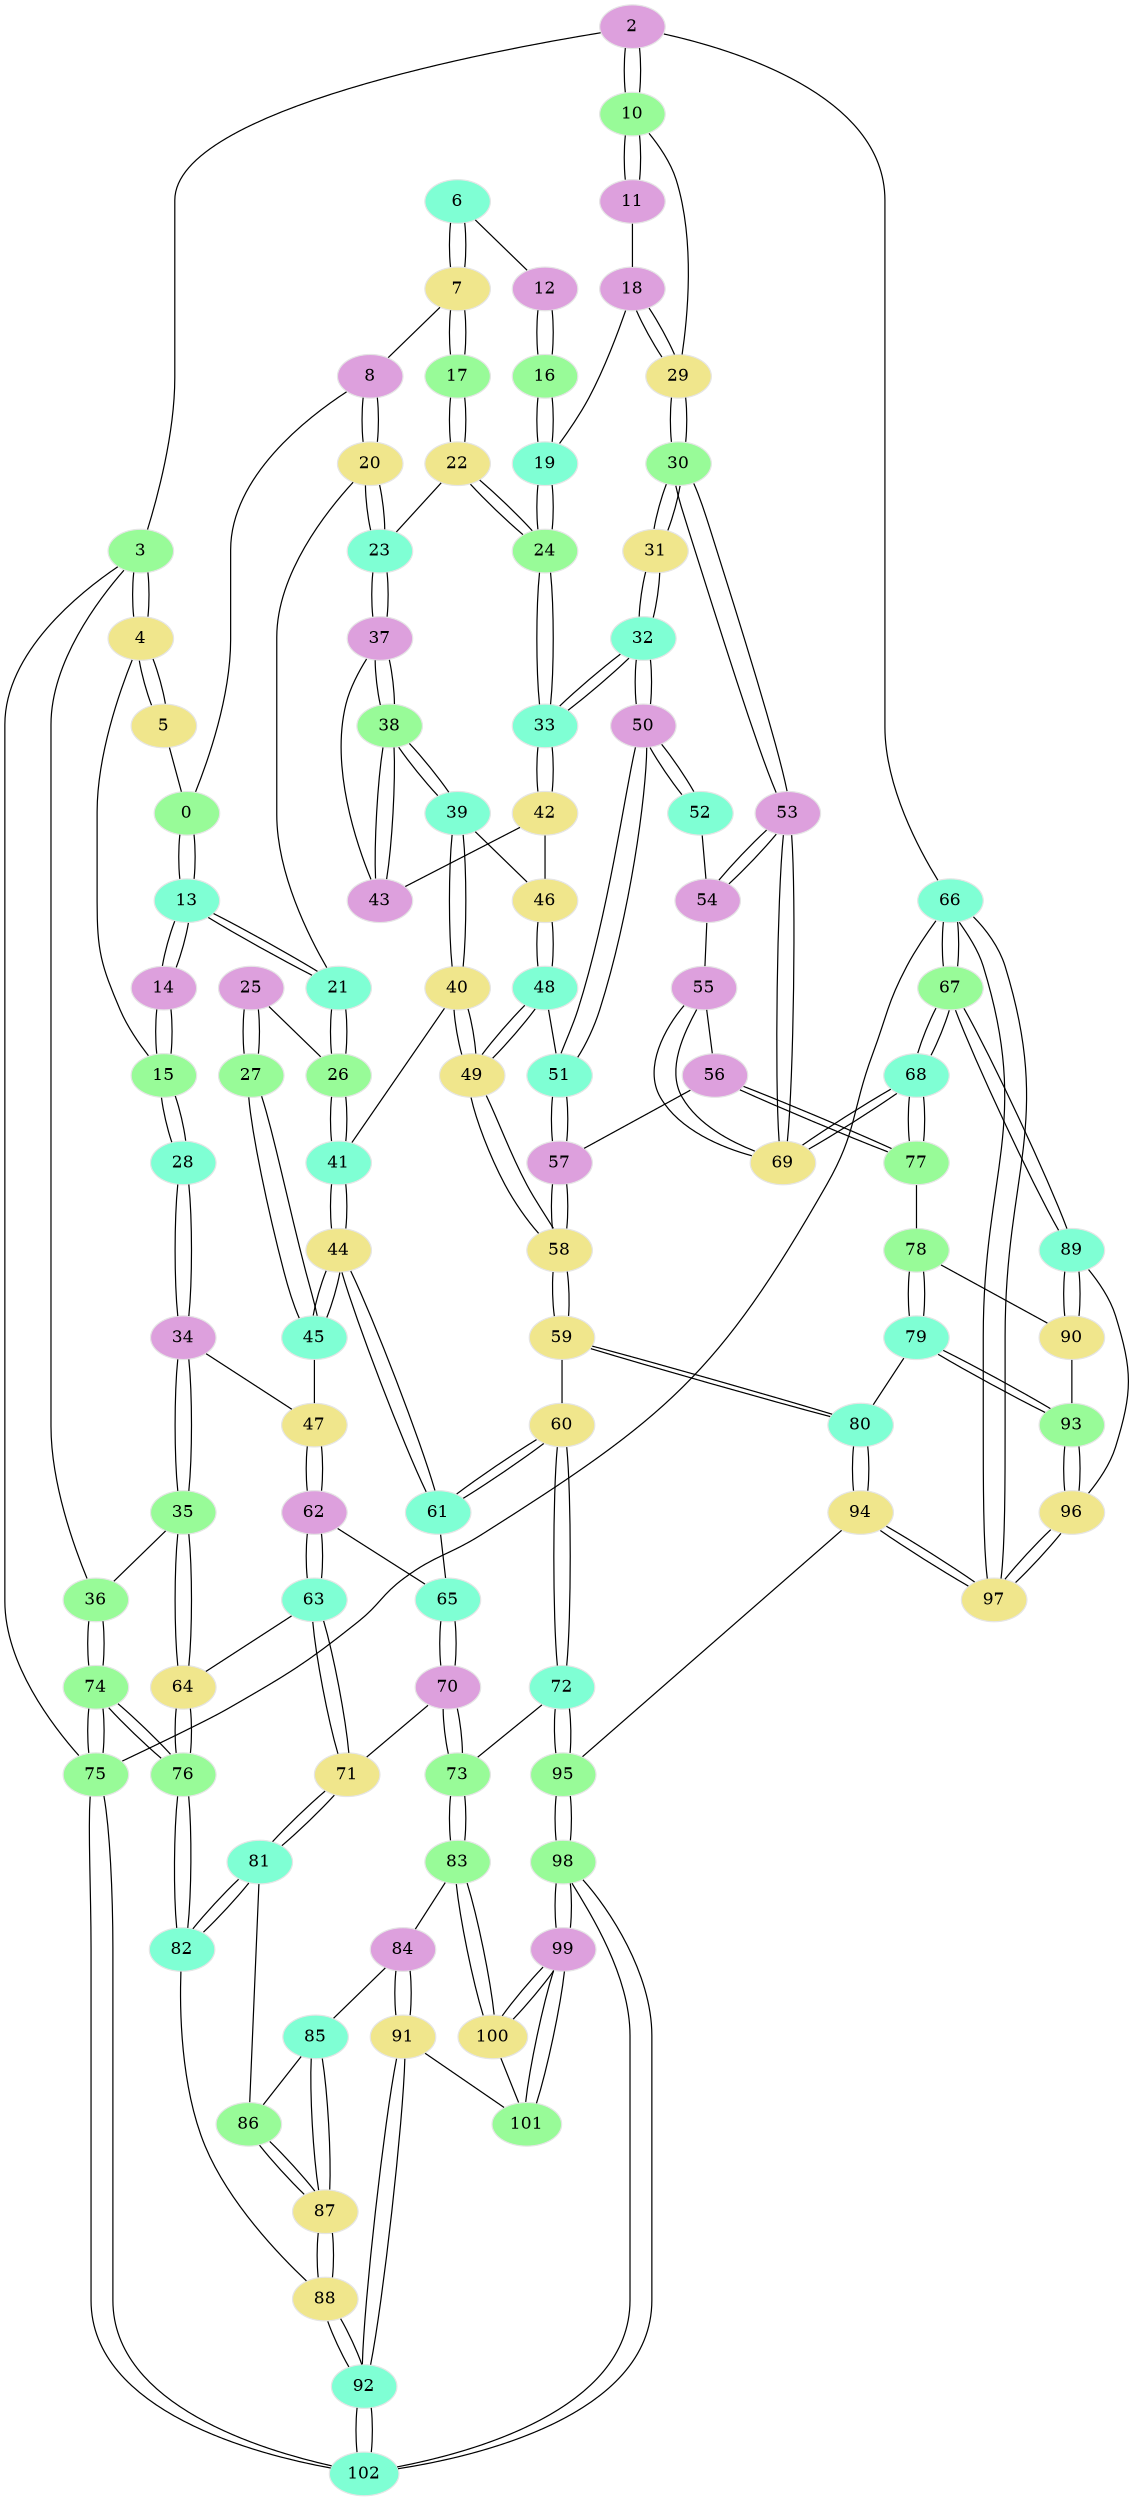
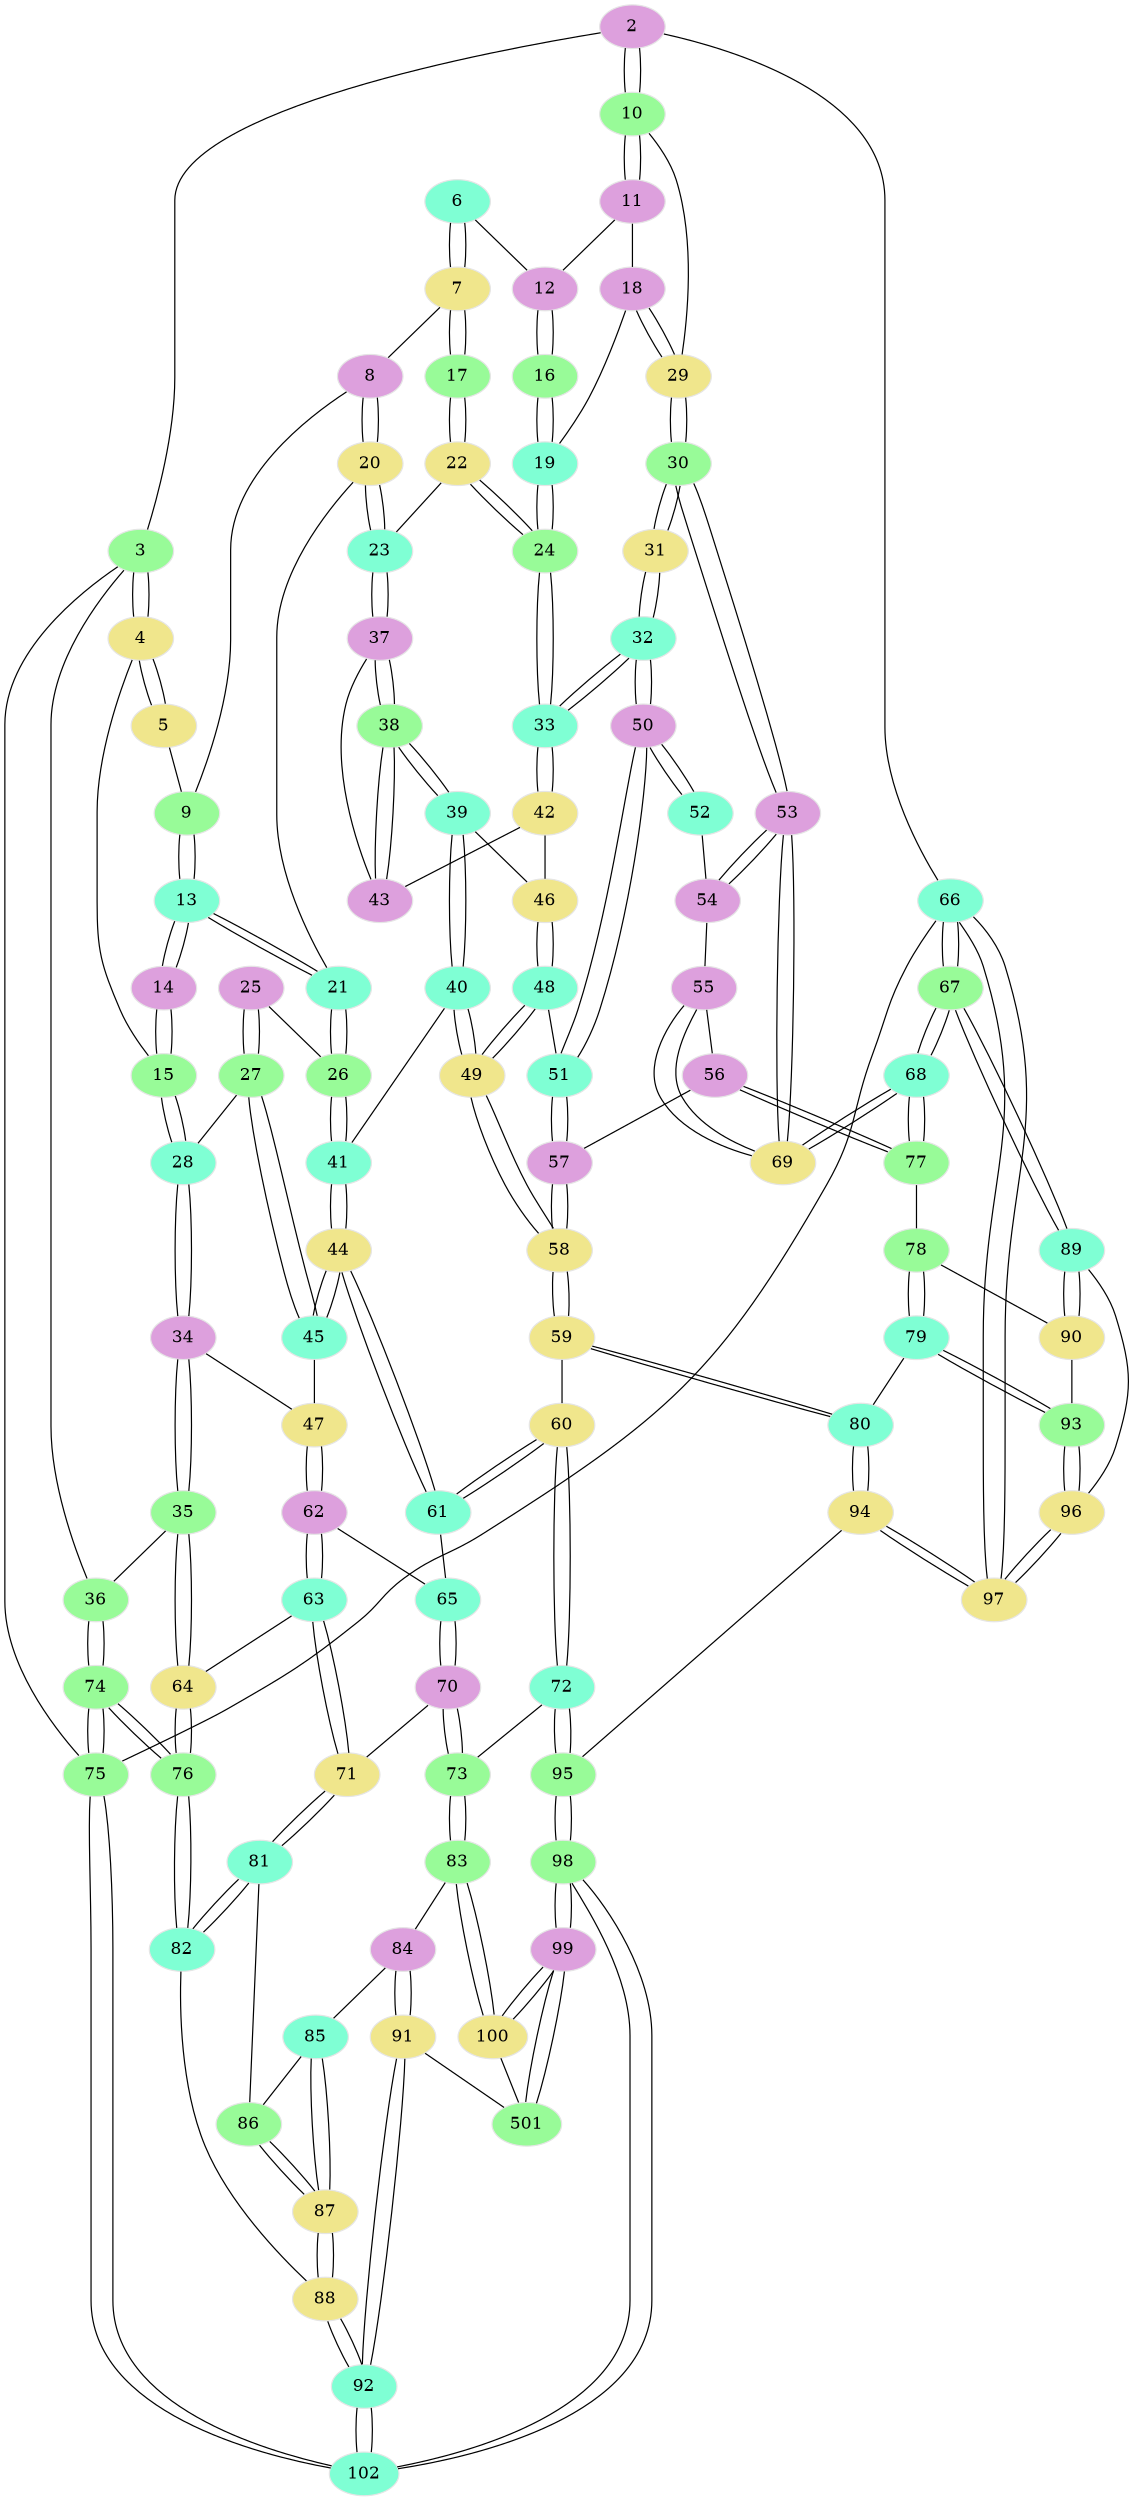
  graph {
    node [color=gray90 fillcolor=aquamarine style=filled]
    2 [fillcolor=plum]
    3 [fillcolor=palegreen]
    10 [fillcolor=palegreen]
    66
    7 [fillcolor=khaki]
    6
    12 [fillcolor=plum]
    4 [fillcolor=khaki]
    36 [fillcolor=palegreen]
    75 [fillcolor=palegreen]
    11 [fillcolor=plum]
    29 [fillcolor=khaki]
    67 [fillcolor=palegreen]
    97 [fillcolor=khaki]
    5 [fillcolor=khaki]
    15 [fillcolor=palegreen]
    74 [fillcolor=palegreen]
    102
-   9 [fillcolor=palegreen label=0]
+   9 [fillcolor=palegreen]
    28
    13
    8 [fillcolor=plum]
    17 [fillcolor=palegreen]
    16 [fillcolor=palegreen]
    20 [fillcolor=khaki]
    22 [fillcolor=khaki]
    21
    23
    14 [fillcolor=plum]
    18 [fillcolor=plum]
    30 [fillcolor=palegreen]
    19
    26 [fillcolor=palegreen]
    34 [fillcolor=plum]
    24 [fillcolor=palegreen]
    33
    37 [fillcolor=plum]
    41
    38 [fillcolor=palegreen]
    43 [fillcolor=plum]
    42 [fillcolor=khaki]
    25 [fillcolor=plum]
    27 [fillcolor=palegreen]
    45
    44 [fillcolor=khaki]
    47 [fillcolor=khaki]
    35 [fillcolor=palegreen]
    31 [fillcolor=khaki]
    53 [fillcolor=plum]
    32
    54 [fillcolor=plum]
    69 [fillcolor=khaki]
    50 [fillcolor=plum]
    51
    52
    46 [fillcolor=khaki]
    64 [fillcolor=khaki]
    62 [fillcolor=plum]
    76 [fillcolor=palegreen]
    39
-   40 [fillcolor=khaki]
+   40
    49 [fillcolor=khaki]
    48
    58 [fillcolor=khaki]
    61
    65
    63
    57 [fillcolor=plum]
    59 [fillcolor=khaki]
    55 [fillcolor=plum]
    56 [fillcolor=plum]
    77 [fillcolor=palegreen]
    78 [fillcolor=palegreen]
    60 [fillcolor=khaki]
    80
    72
    94 [fillcolor=khaki]
    73 [fillcolor=palegreen]
    95 [fillcolor=palegreen]
    70 [fillcolor=plum]
    71 [fillcolor=khaki]
    81
    82
    68
    89
    90 [fillcolor=khaki]
    96 [fillcolor=khaki]
    83 [fillcolor=palegreen]
    86 [fillcolor=palegreen]
    98 [fillcolor=palegreen]
    84 [fillcolor=plum]
    100 [fillcolor=khaki]
    88 [fillcolor=khaki]
    79
    93 [fillcolor=palegreen]
    87 [fillcolor=khaki]
    92
    85
    91 [fillcolor=khaki]
-   101 [fillcolor=palegreen]
+   101 [fillcolor=palegreen label=501]
    99 [fillcolor=plum]
    2 -- 3
    2 -- 10
    2 -- 10
    2 -- 66
    3 -- 4
    3 -- 4
    3 -- 36
    3 -- 75
    10 -- 11
    10 -- 11
    10 -- 29
    66 -- 75
    66 -- 67
    66 -- 67
    66 -- 97
    66 -- 97
    7 -- 8
    7 -- 17
    7 -- 17
    6 -- 7
    6 -- 7
    6 -- 12
    12 -- 16
    12 -- 16
    4 -- 5
    4 -- 5
    4 -- 15
    36 -- 74
    36 -- 74
    75 -- 102
    75 -- 102
+   11 -- 12
    11 -- 18
    29 -- 30
    29 -- 30
    67 -- 68
    67 -- 68
    67 -- 89
    67 -- 89
    5 -- 9
    15 -- 28
    15 -- 28
    74 -- 75
    74 -- 75
    74 -- 76
    74 -- 76
    9 -- 13
    9 -- 13
    28 -- 34
    28 -- 34
    13 -- 21
    13 -- 21
    13 -- 14
    13 -- 14
    8 -- 9
    8 -- 20
    8 -- 20
    17 -- 22
    17 -- 22
    16 -- 19
    16 -- 19
    20 -- 21
    20 -- 23
    20 -- 23
    22 -- 23
    22 -- 24
    22 -- 24
    21 -- 26
    21 -- 26
    23 -- 37
    23 -- 37
    14 -- 15
    14 -- 15
    18 -- 29
    18 -- 29
    18 -- 19
    30 -- 31
    30 -- 31
    30 -- 53
    30 -- 53
    19 -- 24
    19 -- 24
    26 -- 41
    26 -- 41
    34 -- 47
    34 -- 35
    34 -- 35
    24 -- 33
    24 -- 33
    33 -- 42
    33 -- 42
    37 -- 38
    37 -- 38
    37 -- 43
    41 -- 44
    41 -- 44
    38 -- 43
    38 -- 43
    38 -- 39
    38 -- 39
    42 -- 43
    42 -- 46
    25 -- 26
    25 -- 27
    25 -- 27
+   27 -- 28
    27 -- 45
    27 -- 45
    45 -- 47
    44 -- 45
    44 -- 45
    44 -- 61
    44 -- 61
    47 -- 62
    47 -- 62
    35 -- 36
    35 -- 64
    35 -- 64
    31 -- 32
    31 -- 32
    53 -- 54
    53 -- 54
    53 -- 69
    53 -- 69
    32 -- 33
    32 -- 33
    32 -- 50
    32 -- 50
    54 -- 55
    50 -- 51
    50 -- 51
    50 -- 52
    50 -- 52
    51 -- 57
    51 -- 57
    52 -- 54
    46 -- 48
    46 -- 48
    64 -- 76
    64 -- 76
    62 -- 65
    62 -- 63
    62 -- 63
    76 -- 82
    76 -- 82
    39 -- 46
    39 -- 40
    39 -- 40
    40 -- 41
    40 -- 49
    40 -- 49
    49 -- 58
    49 -- 58
    48 -- 51
    48 -- 49
    48 -- 49
    58 -- 59
    58 -- 59
    61 -- 65
    65 -- 70
    65 -- 70
    63 -- 64
    63 -- 71
    63 -- 71
    57 -- 58
    57 -- 58
    59 -- 60
    59 -- 80
    59 -- 80
    55 -- 69
    55 -- 69
    55 -- 56
    56 -- 57
    56 -- 77
    56 -- 77
    77 -- 78
    78 -- 90
    78 -- 79
    78 -- 79
    60 -- 61
    60 -- 61
    60 -- 72
    60 -- 72
    80 -- 94
    80 -- 94
    72 -- 73
    72 -- 95
    72 -- 95
    94 -- 97
    94 -- 97
    94 -- 95
    73 -- 83
    73 -- 83
    95 -- 98
    95 -- 98
    70 -- 73
    70 -- 73
    70 -- 71
    71 -- 81
    71 -- 81
    81 -- 82
    81 -- 82
    81 -- 86
    82 -- 88
    68 -- 69
    68 -- 69
    68 -- 77
    68 -- 77
    89 -- 90
    89 -- 90
    89 -- 96
    90 -- 93
    96 -- 97
    96 -- 97
    83 -- 84
    83 -- 100
    83 -- 100
    86 -- 87
    86 -- 87
    98 -- 102
    98 -- 102
    98 -- 99
    98 -- 99
    84 -- 85
    84 -- 91
    84 -- 91
    100 -- 101
    88 -- 92
    88 -- 92
    79 -- 80
    79 -- 93
    79 -- 93
    93 -- 96
    93 -- 96
    87 -- 88
    87 -- 88
    92 -- 102
    92 -- 102
    85 -- 86
    85 -- 87
    85 -- 87
    91 -- 92
    91 -- 92
    91 -- 101
    99 -- 100
    99 -- 100
    99 -- 101
    99 -- 101
  }
